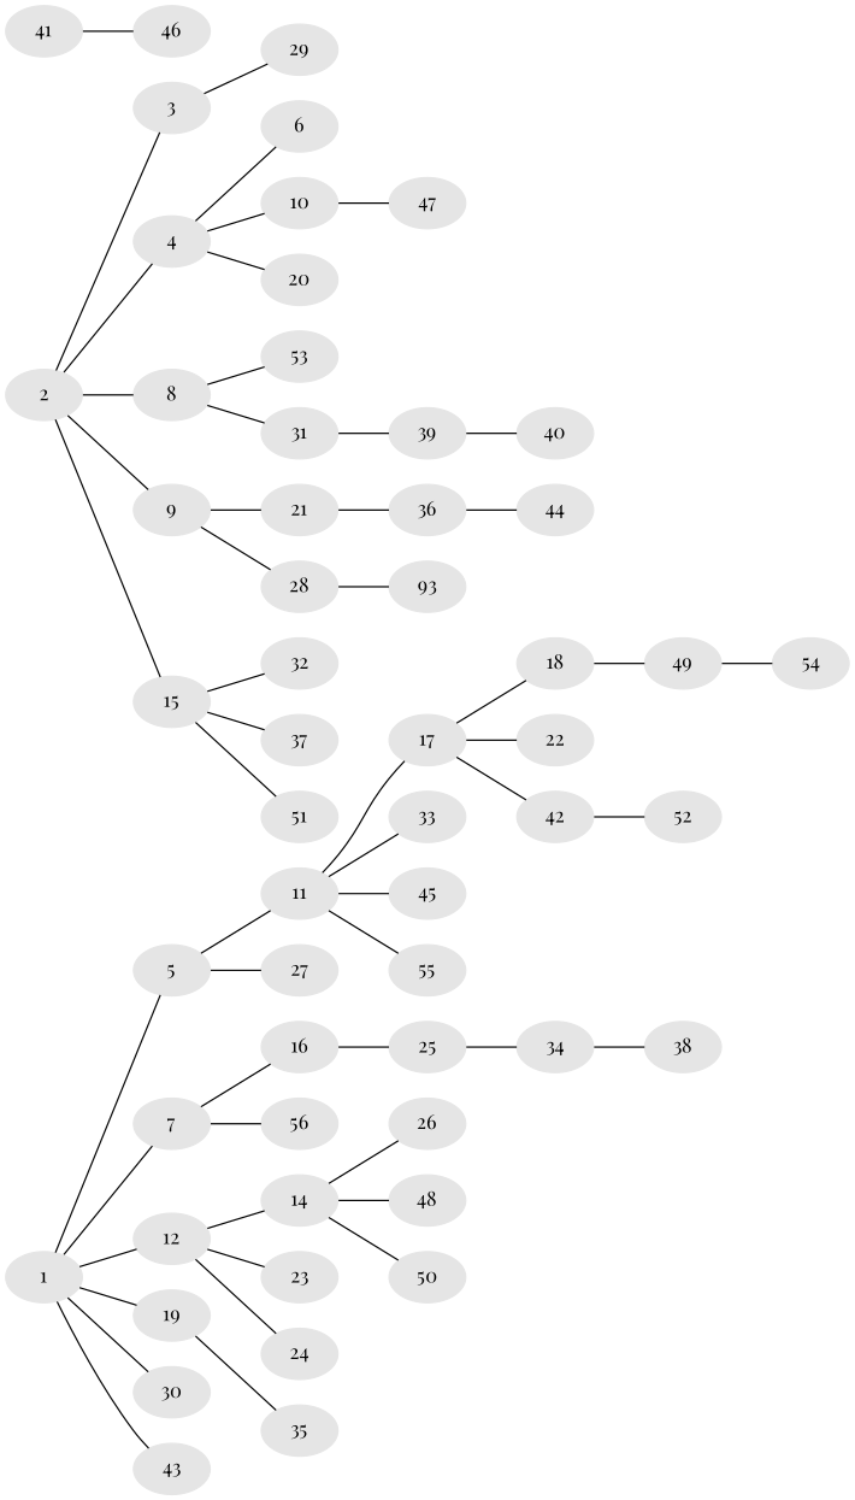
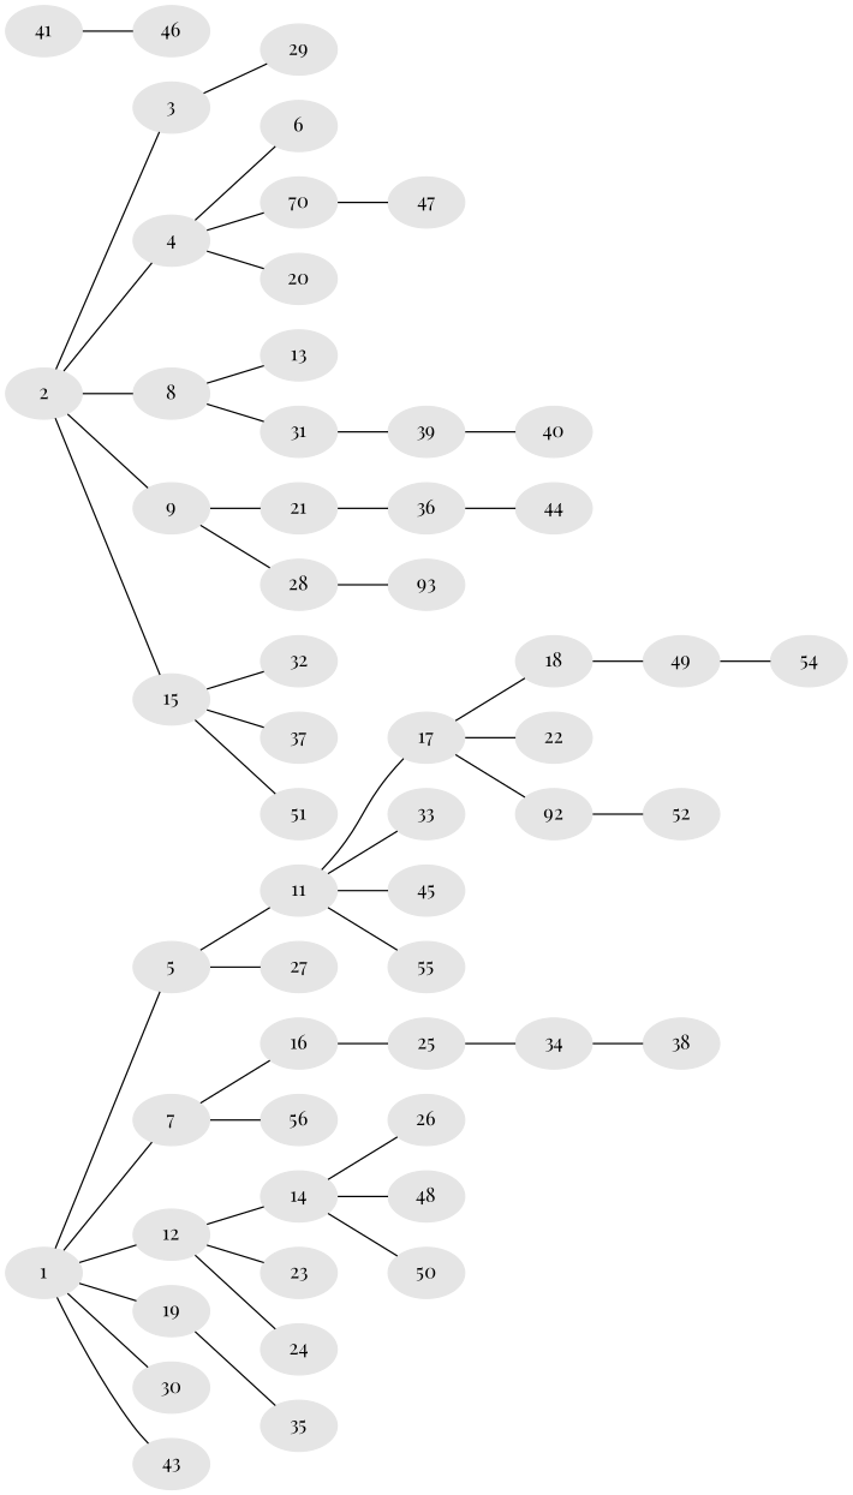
  graph {
    fontname="Playfair Display"
    rankdir=LR
    node [color=gray90 fontname="Playfair Display" style=filled]
    edge [fontname="Playfair Display"]
    1
    5
    7
    12
    19
    30
    43
    2
    3
    4
    8
    9
    15
    11
    27
    16
    56
    14
    23
    24
    35
    29
    6
-   10
+   10 [label=70]
    20
-   13 [label=53]
+   13
    31
    21
    28
    32
    37
    51
    47
    17
    33
    45
    55
    25
    39
    36
    n41 [label=93]
    18
    22
-   42
+   42 [label=92]
    26
    48
    50
    34
    49
    52
    54
    44
    41
    46
    38
    40
    1 -- 5
    1 -- 7
    1 -- 12
    1 -- 19
    1 -- 30
    1 -- 43
    5 -- 11
    5 -- 27
    7 -- 16
    7 -- 56
    12 -- 14
    12 -- 23
    12 -- 24
    19 -- 35
    2 -- 3
    2 -- 4
    2 -- 8
    2 -- 9
    2 -- 15
    3 -- 29
    4 -- 6
    4 -- 10
    4 -- 20
    8 -- 13
    8 -- 31
    9 -- 21
    9 -- 28
    15 -- 32
    15 -- 37
    15 -- 51
    11 -- 17
    11 -- 33
    11 -- 45
    11 -- 55
    16 -- 25
    14 -- 26
    14 -- 48
    14 -- 50
    10 -- 47
    31 -- 39
    21 -- 36
    28 -- n41
    17 -- 18
    17 -- 22
    17 -- 42
    25 -- 34
    39 -- 40
    36 -- 44
    18 -- 49
    42 -- 52
    34 -- 38
    49 -- 54
    41 -- 46
  }
